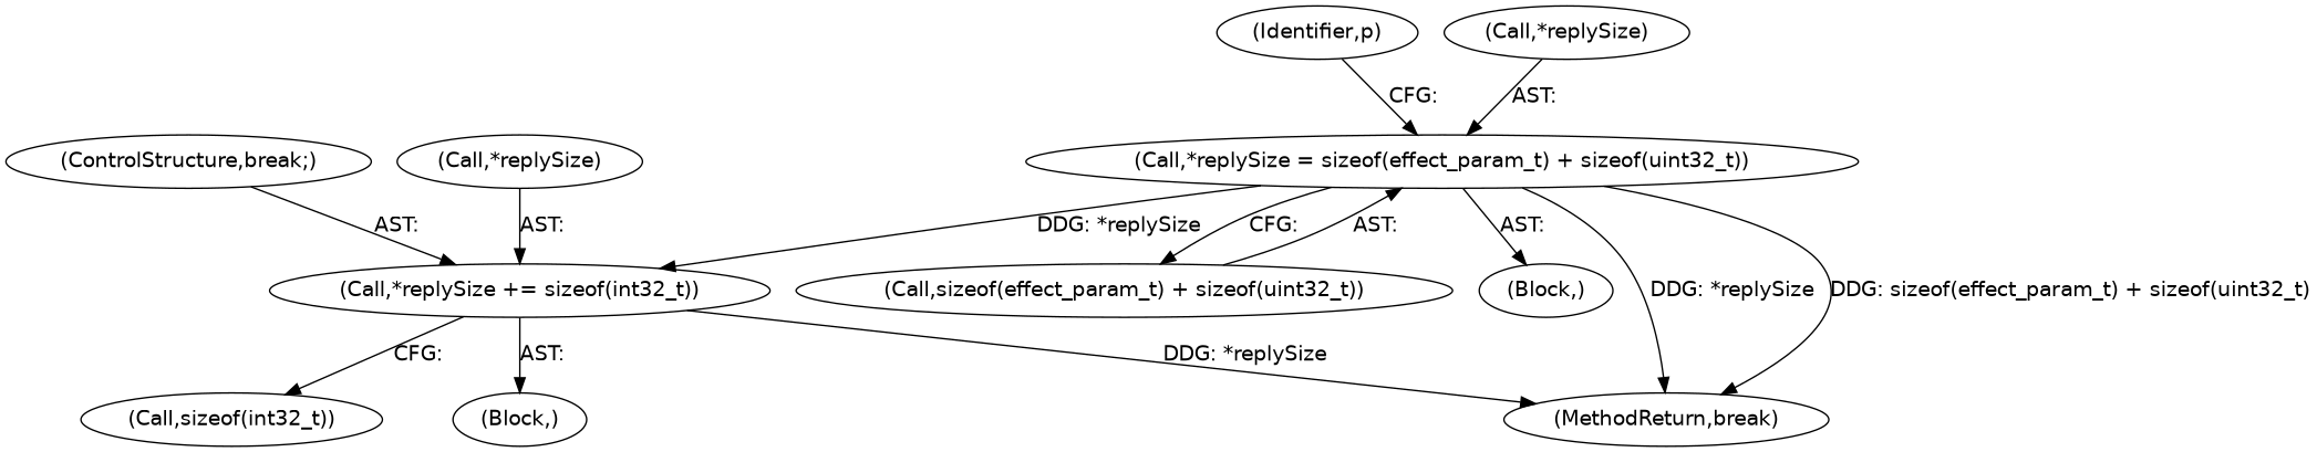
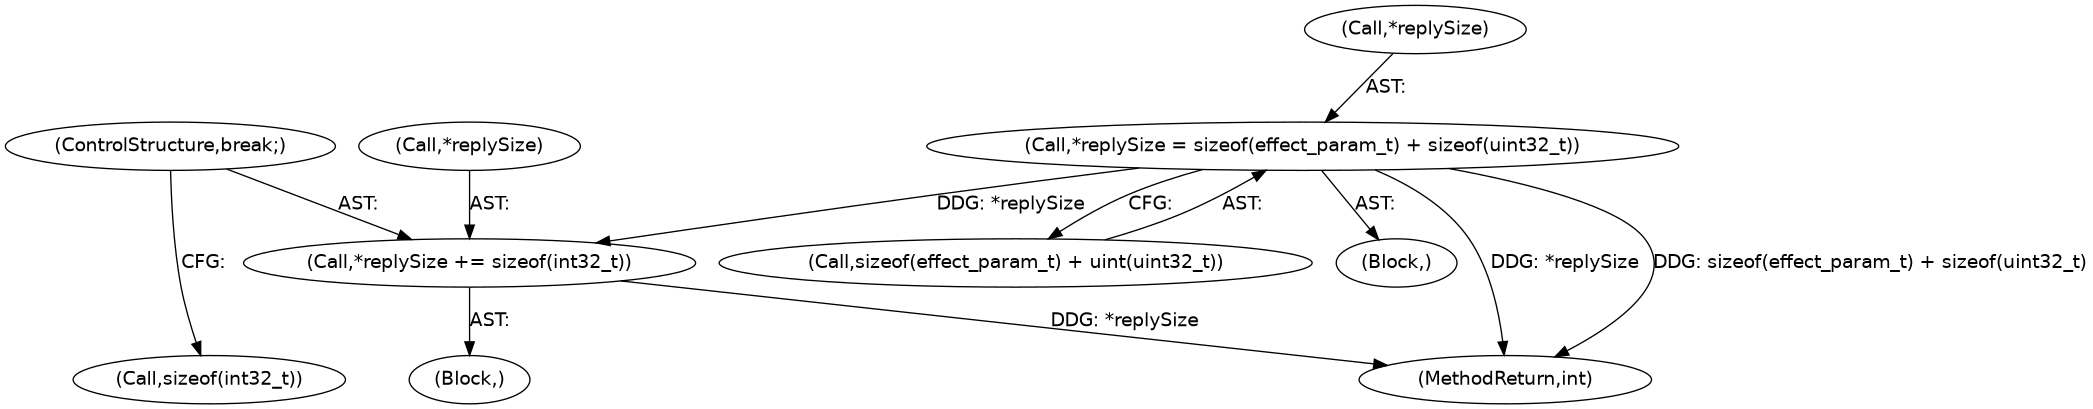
  digraph {
    fontname="DejaVu Sans"
    node [fontname="DejaVu Sans"]
    edge [fontname="DejaVu Sans"]
    n1 [label="(Call,*replySize = sizeof(effect_param_t) + sizeof(uint32_t))"]
    n2 [label="(Call,*replySize += sizeof(int32_t))"]
-   n3 [label="(MethodReturn,break)"]
-   n4 [label="(Call,sizeof(effect_param_t) + sizeof(uint32_t))"]
+   n3 [label="(MethodReturn,int)"]
+   n4 [label="(Call,sizeof(effect_param_t) + uint(uint32_t))"]
    n5 [label="(Block,)"]
    n6 [label="(Call,sizeof(int32_t))"]
    n7 [label="(Block,)"]
-   n8 [label="(Identifier,p)"]
    n9 [label="(ControlStructure,break;)"]
    n10 [label="(Call,*replySize)"]
    n11 [label="(Call,*replySize)"]
    n1 -> n2 [label="DDG: *replySize"]
    n1 -> n3 [label="DDG: *replySize"]
    n1 -> n3 [label="DDG: sizeof(effect_param_t) + sizeof(uint32_t)"]
    n1 -> n4 [label="CFG: "]
    n1 -> n5 [label="AST: "]
    n2 -> n3 [label="DDG: *replySize"]
-   n2 -> n6 [label="CFG: "]
+   n9 -> n6 [label="CFG: "]
    n2 -> n7 [label="AST: "]
    n4 -> n1 [label="AST: "]
-   n8 -> n1 [label="CFG: "]
    n9 -> n2 [label="AST: "]
    n10 -> n1 [label="AST: "]
    n11 -> n2 [label="AST: "]
  }
